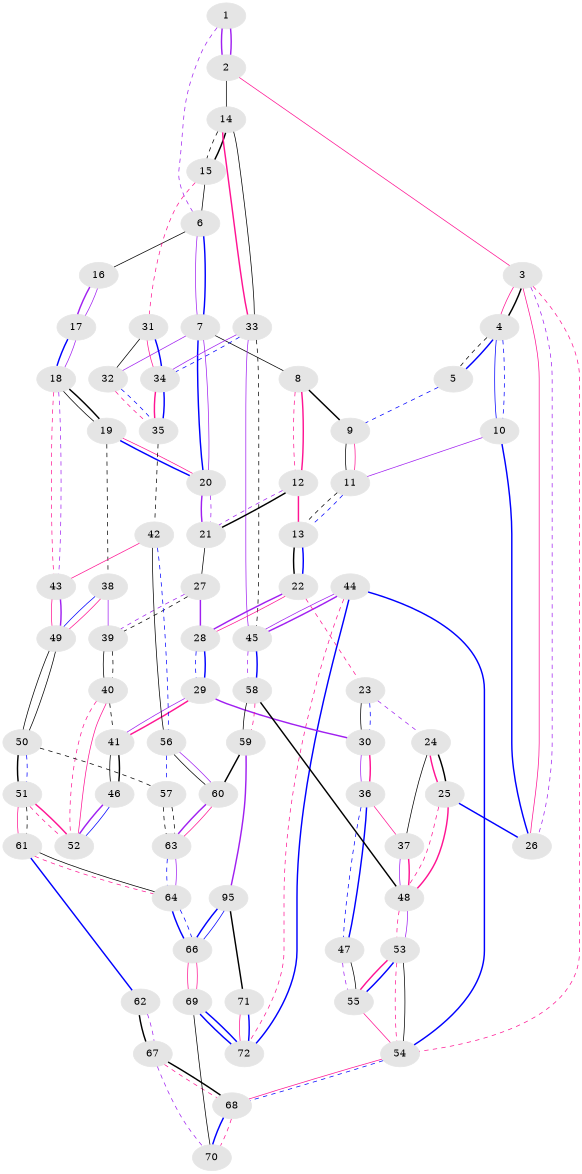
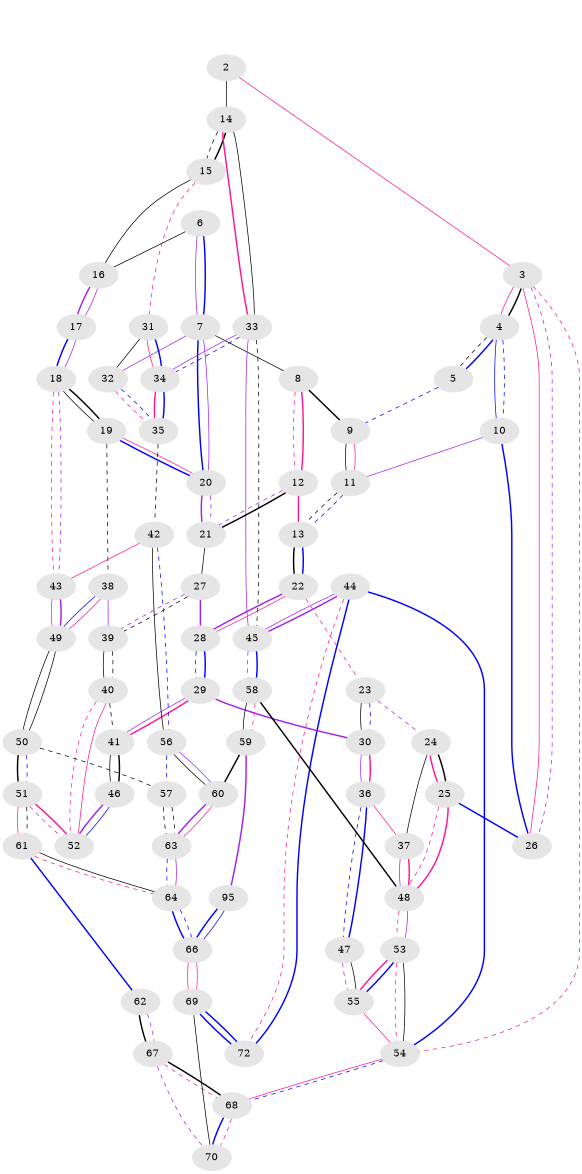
  graph {
    node [color=gray90 style=filled]
    edge [color=black style=solid]
-   1
    2
    6
    3
    14
    7
    16
    4
    26
    54
    15
    33
    44
    45
    72
    5
    10
    68
    9
    11
    8
    20
    32
    17
    12
    21
    13
    22
    27
    23
    28
    31
    34
    18
    19
    43
    35
    38
    49
    39
    24
    30
    29
    25
    37
    36
    48
    53
    40
    41
    46
    47
    42
    58
    56
    55
    50
    52
    57
    60
    59
    51
    61
    63
    62
    64
    70
    67
    n69 [label=95]
-   71
    66
    69
-   1 -- 2 [color=purple style=bold]
-   1 -- 2 [color=purple style=bold]
-   1 -- 6 [color=purple style=dashed]
    2 -- 3 [color=deeppink]
    2 -- 14
    6 -- 7 [color=purple]
    6 -- 7 [color=blue style=bold]
    6 -- 16
    3 -- 4 [color=deeppink]
    3 -- 4 [style=bold]
    3 -- 26 [color=deeppink]
    3 -- 26 [color=purple style=dashed]
    3 -- 54 [color=deeppink style=dashed]
    14 -- 15 [style=dashed]
    14 -- 15 [style=bold]
    14 -- 33 [color=deeppink style=bold]
    14 -- 33
    7 -- 8
    7 -- 20 [color=blue style=bold]
    7 -- 20 [color=purple]
    7 -- 32 [color=purple]
    16 -- 17 [color=purple style=bold]
    16 -- 17 [color=purple]
    4 -- 5 [style=dashed]
    4 -- 5 [color=blue style=bold]
    4 -- 10 [color=blue]
    4 -- 10 [color=blue style=dashed]
    54 -- 68 [color=deeppink]
    54 -- 68 [color=blue style=dashed]
-   15 -- 6
+   15 -- 16
    15 -- 31 [color=deeppink style=dashed]
    33 -- 45 [color=purple]
    33 -- 45 [style=dashed]
    33 -- 34 [color=purple]
    33 -- 34 [color=blue style=dashed]
    44 -- 54 [color=blue style=bold]
    44 -- 45 [color=purple]
    44 -- 45 [color=purple style=bold]
    44 -- 72 [color=deeppink style=dashed]
    44 -- 72 [color=blue style=bold]
    45 -- 58 [color=purple style=dashed]
    45 -- 58 [color=blue style=bold]
    5 -- 9 [color=blue style=dashed]
    10 -- 26 [color=blue style=bold]
    10 -- 11 [color=purple]
    68 -- 70 [color=blue style=bold]
    68 -- 70 [color=deeppink style=dashed]
    9 -- 11
    9 -- 11 [color=deeppink]
    11 -- 13 [style=dashed]
    11 -- 13 [color=blue style=dashed]
    8 -- 9 [style=bold]
    8 -- 12 [color=deeppink style=dashed]
    8 -- 12 [color=deeppink style=bold]
    20 -- 21 [color=purple style=bold]
    20 -- 21 [color=purple style=dashed]
    32 -- 35 [color=deeppink style=dashed]
    32 -- 35 [color=blue style=dashed]
    17 -- 18 [color=blue style=bold]
    17 -- 18 [color=purple]
    12 -- 21 [color=purple style=dashed]
    12 -- 21 [style=bold]
    12 -- 13 [color=deeppink style=bold]
    21 -- 27
    13 -- 22 [style=bold]
    13 -- 22 [color=blue style=bold]
    22 -- 23 [color=deeppink style=dashed]
    22 -- 28 [color=purple style=bold]
    22 -- 28 [color=deeppink]
    27 -- 28 [color=purple style=bold]
    27 -- 39 [color=purple style=dashed]
    27 -- 39 [style=dashed]
    23 -- 24 [color=purple style=dashed]
    23 -- 30
    23 -- 30 [color=blue style=dashed]
    28 -- 29 [color=blue style=dashed]
    28 -- 29 [color=blue style=bold]
    31 -- 32
    31 -- 34 [color=deeppink]
    31 -- 34 [color=blue style=bold]
    34 -- 35 [color=deeppink style=bold]
    34 -- 35 [color=blue style=bold]
    18 -- 19
    18 -- 19 [style=bold]
    18 -- 43 [color=deeppink style=dashed]
    18 -- 43 [color=purple style=dashed]
    19 -- 20 [color=blue style=bold]
    19 -- 20 [color=deeppink]
    19 -- 38 [style=dashed]
    43 -- 49 [color=deeppink]
    43 -- 49 [color=purple style=bold]
    35 -- 42 [style=dashed]
    38 -- 49 [color=blue]
    38 -- 49 [color=deeppink]
    38 -- 39 [color=purple]
    49 -- 50
    49 -- 50
    39 -- 40
    39 -- 40 [style=dashed]
    24 -- 25 [color=deeppink style=bold]
    24 -- 25 [style=bold]
    24 -- 37
    30 -- 36 [color=purple]
    30 -- 36 [color=deeppink style=bold]
    29 -- 30 [color=purple style=bold]
    29 -- 41 [color=purple]
    29 -- 41 [color=deeppink style=bold]
    25 -- 26 [color=blue style=bold]
    25 -- 48 [color=deeppink style=dashed]
    25 -- 48 [color=deeppink style=bold]
    37 -- 48 [color=purple]
    37 -- 48 [color=deeppink style=bold]
    36 -- 37 [color=deeppink]
    36 -- 47 [color=blue style=dashed]
    36 -- 47 [color=blue style=bold]
    48 -- 53 [color=deeppink style=dashed]
    48 -- 53 [color=purple]
    53 -- 54 [color=deeppink style=dashed]
    53 -- 54
    53 -- 55 [color=deeppink style=bold]
    53 -- 55 [color=blue style=bold]
    40 -- 41 [style=dashed]
    40 -- 52 [color=deeppink style=dashed]
    40 -- 52 [color=deeppink]
    41 -- 46
    41 -- 46 [style=bold]
    46 -- 52 [color=purple style=bold]
    46 -- 52 [color=blue]
    47 -- 55 [color=purple style=dashed]
    47 -- 55
    42 -- 43 [color=deeppink]
    42 -- 56
    42 -- 56 [color=blue style=dashed]
    58 -- 48 [style=bold]
    58 -- 59
    58 -- 59 [color=deeppink style=dashed]
    56 -- 57 [color=blue style=dashed]
    56 -- 60
    56 -- 60 [color=purple]
    55 -- 54 [color=deeppink]
    50 -- 57 [style=dashed]
    50 -- 51 [style=bold]
    50 -- 51 [color=blue style=dashed]
    57 -- 63 [style=dashed]
    57 -- 63 [style=dashed]
    60 -- 63 [color=purple style=bold]
    60 -- 63 [color=deeppink]
    59 -- 60 [style=bold]
    59 -- n69 [color=purple style=bold]
    51 -- 52 [color=deeppink style=dashed]
    51 -- 52 [color=deeppink style=bold]
    51 -- 61 [color=deeppink]
    51 -- 61 [style=dashed]
    61 -- 62 [color=blue style=bold]
    61 -- 64 [color=deeppink style=dashed]
    61 -- 64
    63 -- 64 [color=blue style=dashed]
    63 -- 64 [color=purple]
    62 -- 67 [style=bold]
    62 -- 67 [color=purple style=dashed]
    64 -- 66 [color=blue style=bold]
    64 -- 66 [color=blue style=dashed]
    67 -- 68 [color=deeppink style=dashed]
    67 -- 68 [style=bold]
    67 -- 70 [color=purple style=dashed]
-   n69 -- 71 [style=bold]
    n69 -- 66 [color=blue style=bold]
    n69 -- 66 [color=blue]
-   71 -- 72 [color=deeppink]
-   71 -- 72 [color=blue style=bold]
    66 -- 69 [color=deeppink]
    66 -- 69 [color=deeppink]
    69 -- 72 [color=blue style=bold]
    69 -- 72 [color=blue style=bold]
    69 -- 70
  }
